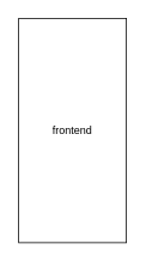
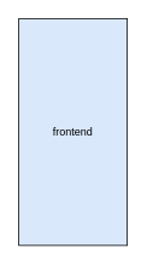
  <mxCell id="0" />
  <mxCell id="1" parent="0" />
- <mxCell id="2" value="frontend" style="rounded=0;whiteSpace=wrap;html=1;" vertex="1" parent="1"><mxGeometry x="20" y="20" width="120" height="250" as="geometry" /></mxCell>
+ <mxCell id="2" value="frontend" style="rounded=0;whiteSpace=wrap;html=1;fillColor=#dae8fc;" vertex="1" parent="1"><mxGeometry x="20" y="20" width="120" height="250" as="geometry" /></mxCell>
